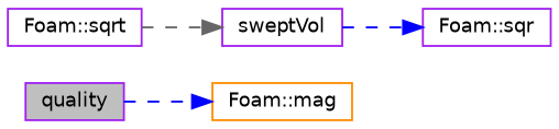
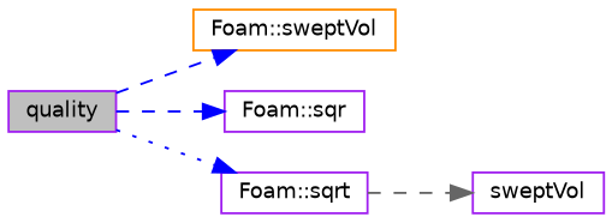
  digraph {
    rankdir=LR
    node [color=purple fontname=Helvetica fontsize=10 shape=record]
    edge [color=blue fontname=Helvetica fontsize=10 labelfontname=Helvetica labelfontsize=10 style=dashed]
    n1 [fillcolor=grey75 fontcolor=black height=0.2 label=quality style=filled width=0.4]
-   n2 [color=darkorange height=0.2 label="Foam::mag" width=0.4]
+   n2 [color=darkorange height=0.2 label="Foam::sweptVol" width=0.4]
    n3 [height=0.2 label="Foam::sqr" width=0.4]
    n4 [height=0.2 label="Foam::sqrt" width=0.4]
    n5 [height=0.2 label=sweptVol width=0.4]
    n1 -> n2
-   n5 -> n3
+   n1 -> n3
+   n1 -> n4 [style=dotted]
    n4 -> n5 [color=gray40]
  }
